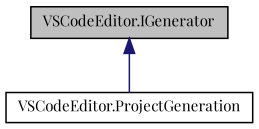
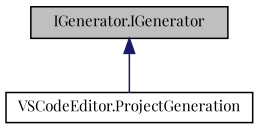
  digraph {
    fontname="Playfair Display"
    node [color=black fontname="Playfair Display" fontsize=10 shape=record style=filled]
-   n1 [fillcolor=grey75 fontcolor=black height=0.2 label="VSCodeEditor.IGenerator" width=0.4]
+   n1 [fillcolor=grey75 fontcolor=black height=0.2 label="IGenerator.IGenerator" width=0.4]
    n2 [fillcolor=white height=0.2 label="VSCodeEditor.ProjectGeneration" width=0.4]
    n1 -> n2 [color=midnightblue dir=back fontname="Playfair Display" fontsize=10 labelfontname=Helvetica labelfontsize=10 style=solid]
  }
